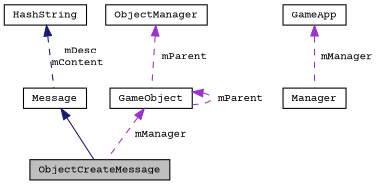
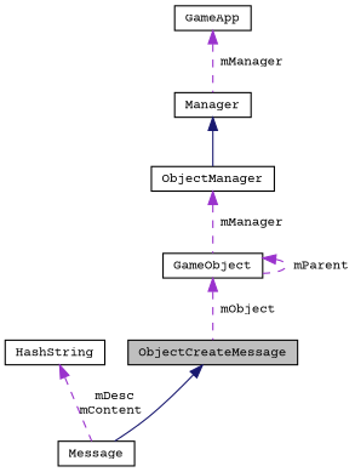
  digraph {
    fontname="Courier Prime"
    node [color=black fillcolor=white fontname="Courier Prime" fontsize=10 shape=record style=filled]
    edge [color=darkorchid3 dir=back fontname="Courier Prime" fontsize=10 labelfontname=Helvetica labelfontsize=10 style=dashed]
    n1 [fillcolor=grey75 fontcolor=black height=0.2 label=ObjectCreateMessage width=0.4]
    n2 [height=0.2 label=Message width=0.4]
    n3 [height=0.2 label=HashString width=0.4]
    n4 [height=0.2 label=GameObject width=0.4]
    n5 [height=0.2 label=ObjectManager width=0.4]
    n6 [height=0.2 label=Manager width=0.4]
    n7 [height=0.2 label=GameApp width=0.4]
-   n2 -> n1 [color=midnightblue style=solid]
-   n3 -> n2 [color=midnightblue label=" mDesc\nmContent"]
-   n4 -> n1 [label=" mManager"]
+   n1 -> n2 [color=midnightblue style=solid]
+   n3 -> n2 [label=" mDesc\nmContent"]
+   n4 -> n1 [label=" mObject"]
    n4 -> n4 [label=" mParent"]
-   n5 -> n4 [label=" mParent"]
+   n5 -> n4 [label=" mManager"]
+   n6 -> n5 [color=midnightblue style=solid]
    n7 -> n6 [label=" mManager"]
  }
